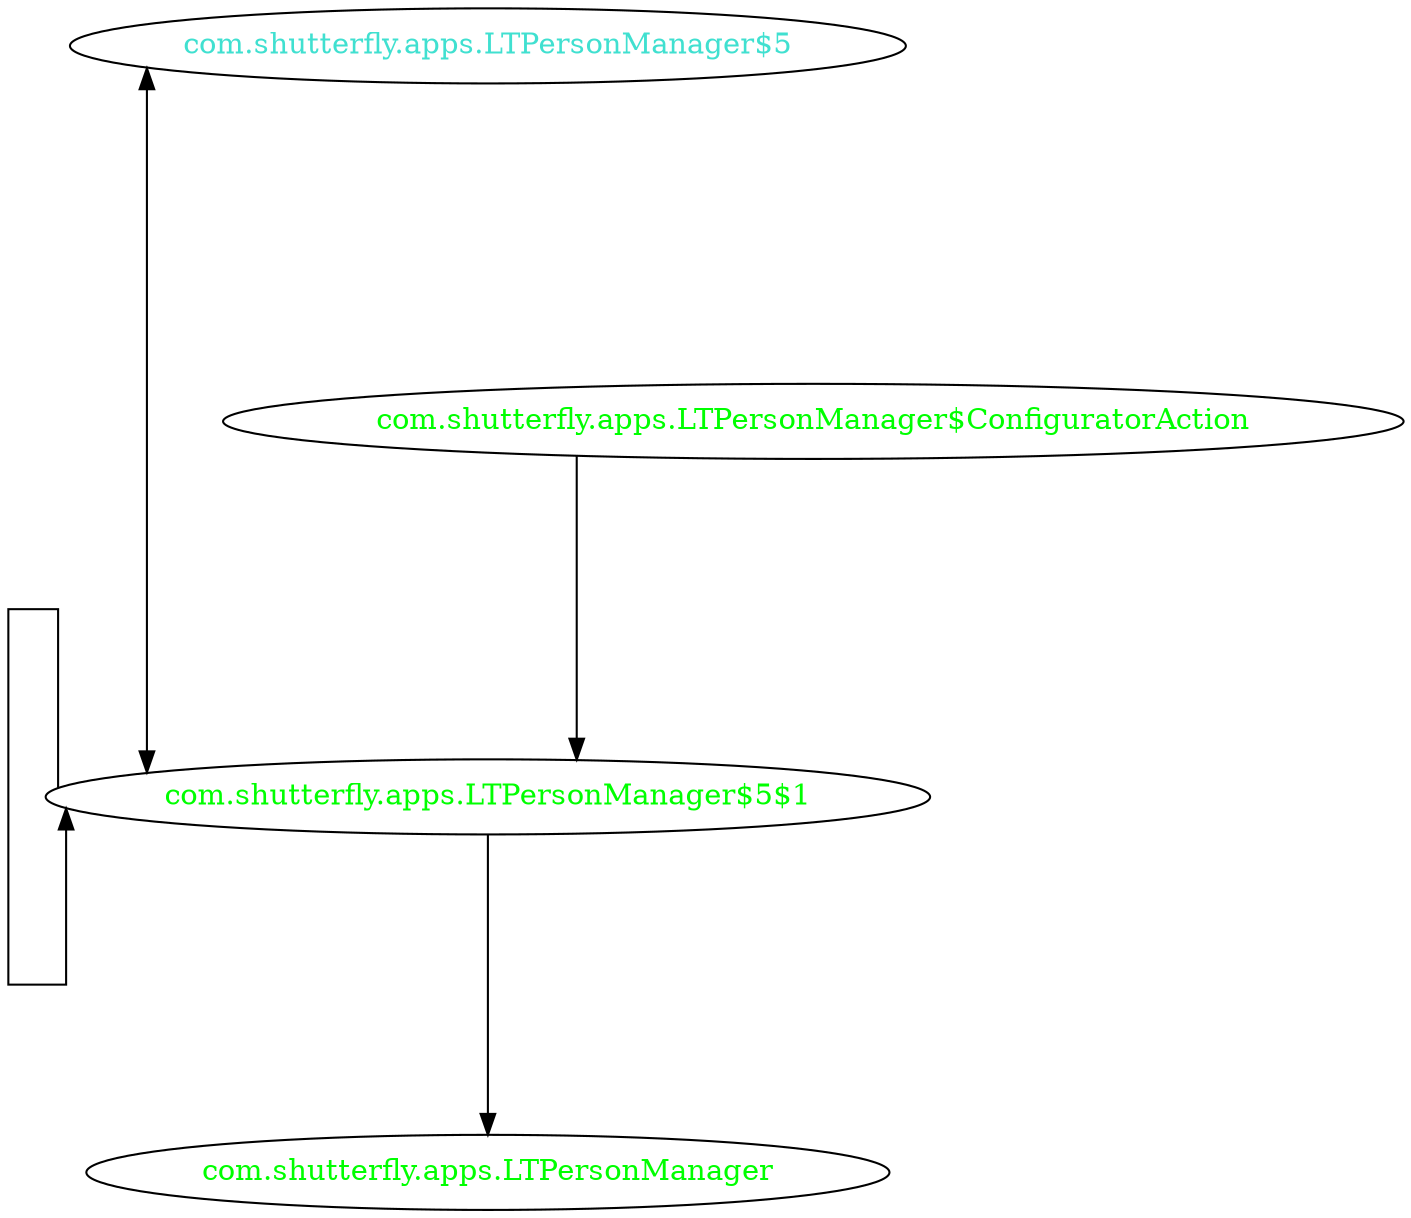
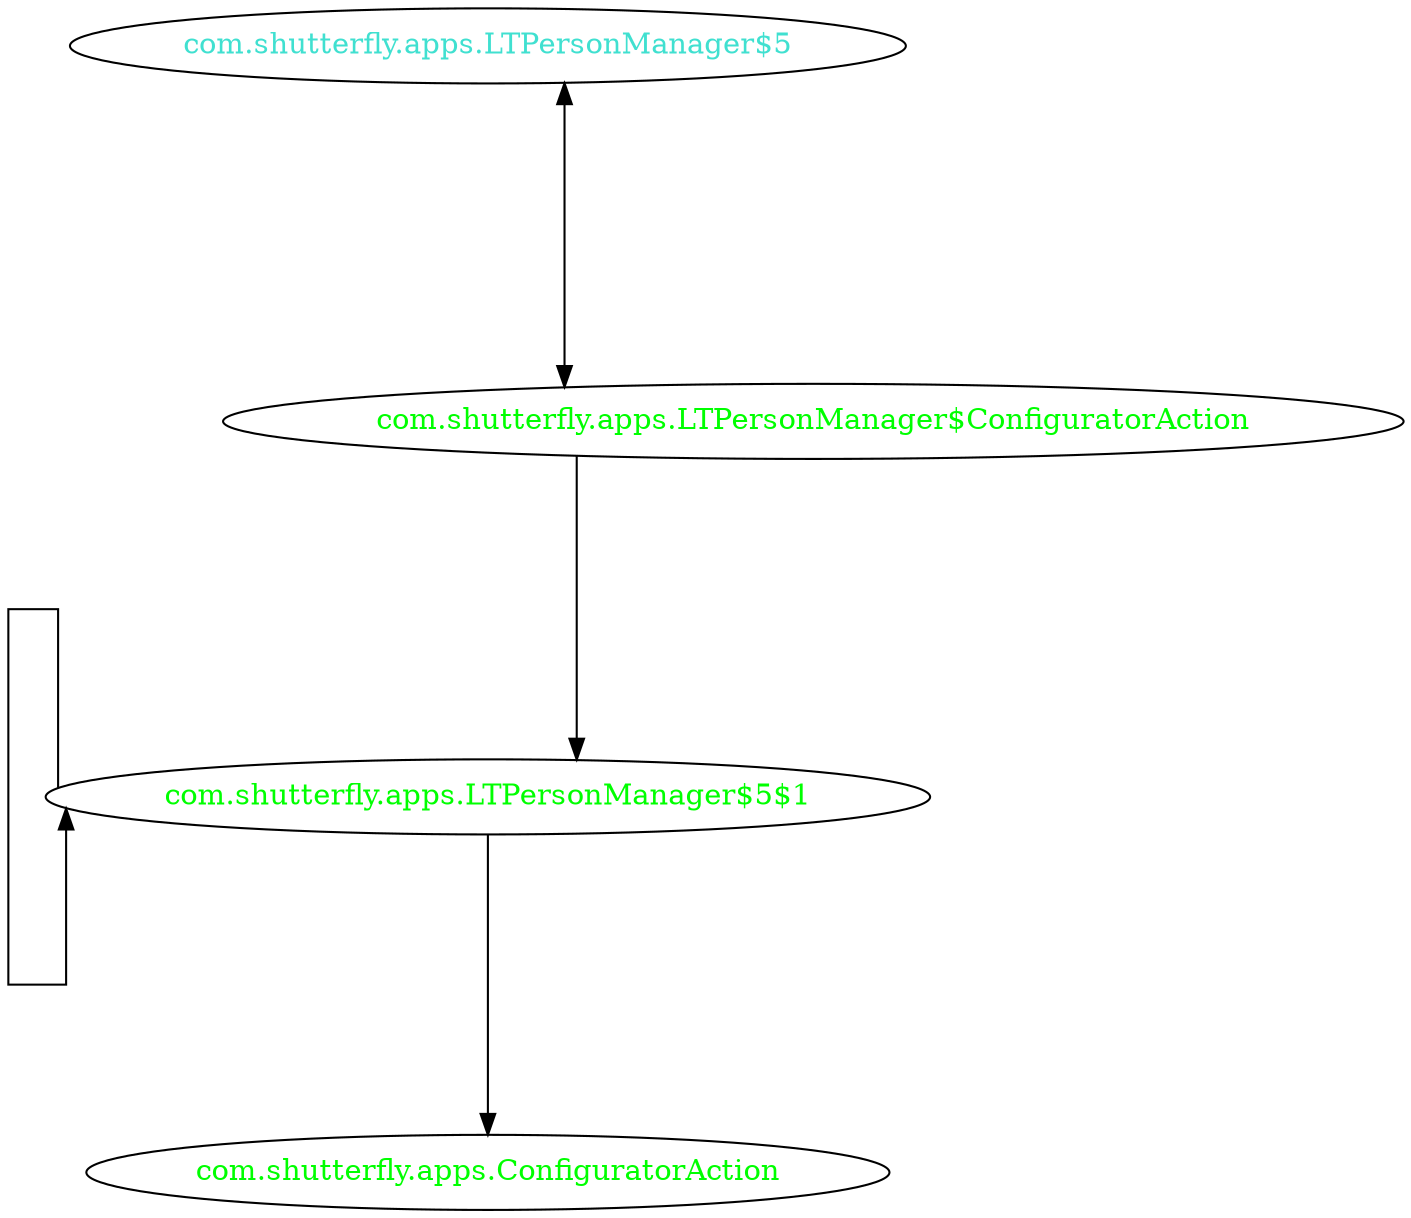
  digraph {
    concentrate=true
    rankdir=TB
    ranksep=2.0
    splines=ortho
    node [fontcolor=green]
    "com.shutterfly.apps.LTPersonManager$5$1"
-   "com.shutterfly.apps.LTPersonManager"
+   "com.shutterfly.apps.LTPersonManager" [label="com.shutterfly.apps.ConfiguratorAction"]
    "com.shutterfly.apps.LTPersonManager$ConfiguratorAction"
    "com.shutterfly.apps.LTPersonManager$5" [fontcolor=turquoise]
    "com.shutterfly.apps.LTPersonManager$5$1" -> "com.shutterfly.apps.LTPersonManager$5$1"
    "com.shutterfly.apps.LTPersonManager$5$1" -> "com.shutterfly.apps.LTPersonManager"
    "com.shutterfly.apps.LTPersonManager$ConfiguratorAction" -> "com.shutterfly.apps.LTPersonManager$5$1"
-   "com.shutterfly.apps.LTPersonManager$5" -> "com.shutterfly.apps.LTPersonManager$5$1" [dir=both]
+   "com.shutterfly.apps.LTPersonManager$5" -> "com.shutterfly.apps.LTPersonManager$ConfiguratorAction" [dir=both]
  }
